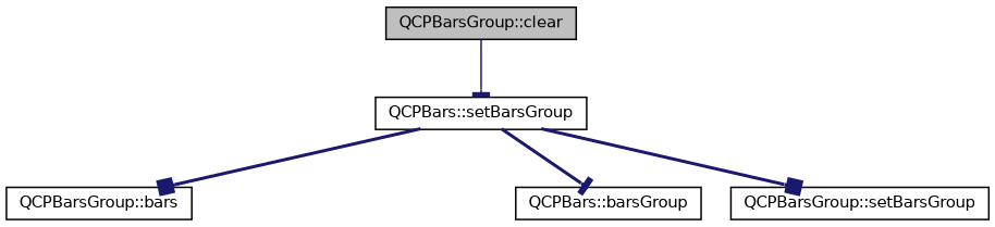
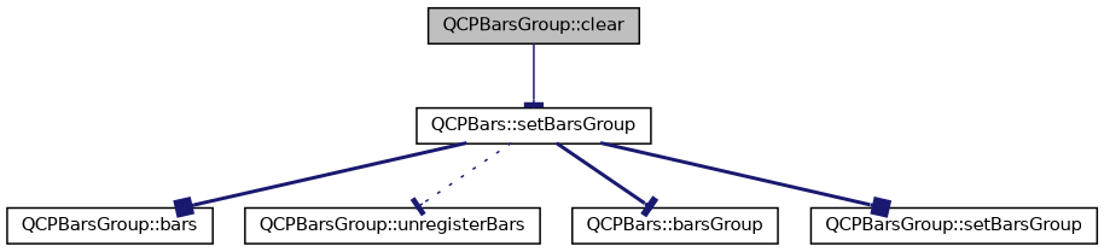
  digraph {
    rankdir=TB
    node [color=black fillcolor=white fontname=Helvetica fontsize=10 shape=record style=filled]
    edge [arrowhead=tee color=midnightblue fontname=Helvetica fontsize=10 labelfontname=Helvetica labelfontsize=10 style=bold]
    n1 [fillcolor=grey75 fontcolor=black height=0.2 label="QCPBarsGroup::clear" width=0.4]
    n2 [height=0.2 label="QCPBars::setBarsGroup" width=0.4]
    n3 [height=0.2 label="QCPBarsGroup::bars" width=0.4]
+   n4 [height=0.2 label="QCPBarsGroup::unregisterBars" width=0.4]
    n5 [height=0.2 label="QCPBars::barsGroup" width=0.4]
    n6 [height=0.2 label="QCPBarsGroup::setBarsGroup" width=0.4]
    n1 -> n2 [style=solid]
    n2 -> n3 [arrowhead=box]
+   n2 -> n4 [style=dotted]
    n2 -> n5
    n2 -> n6 [arrowhead=box]
  }
